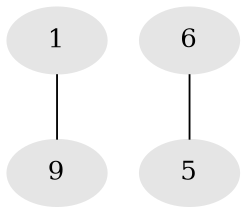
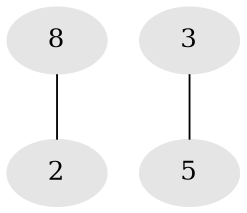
  graph {
    node [color=gray90 style=filled]
-   1 [super="+2+3+5+14"]
-   9 [super="+17+18"]
-   6 [super="+4+7+20"]
+   1 [super="+2+3+5+14" label=8]
+   9 [super="+17+18" label=2]
+   6 [super="+4+7+20" label=3]
    n4 [label=5 super="+11+13"]
    1 -- 9
    6 -- n4
  }
